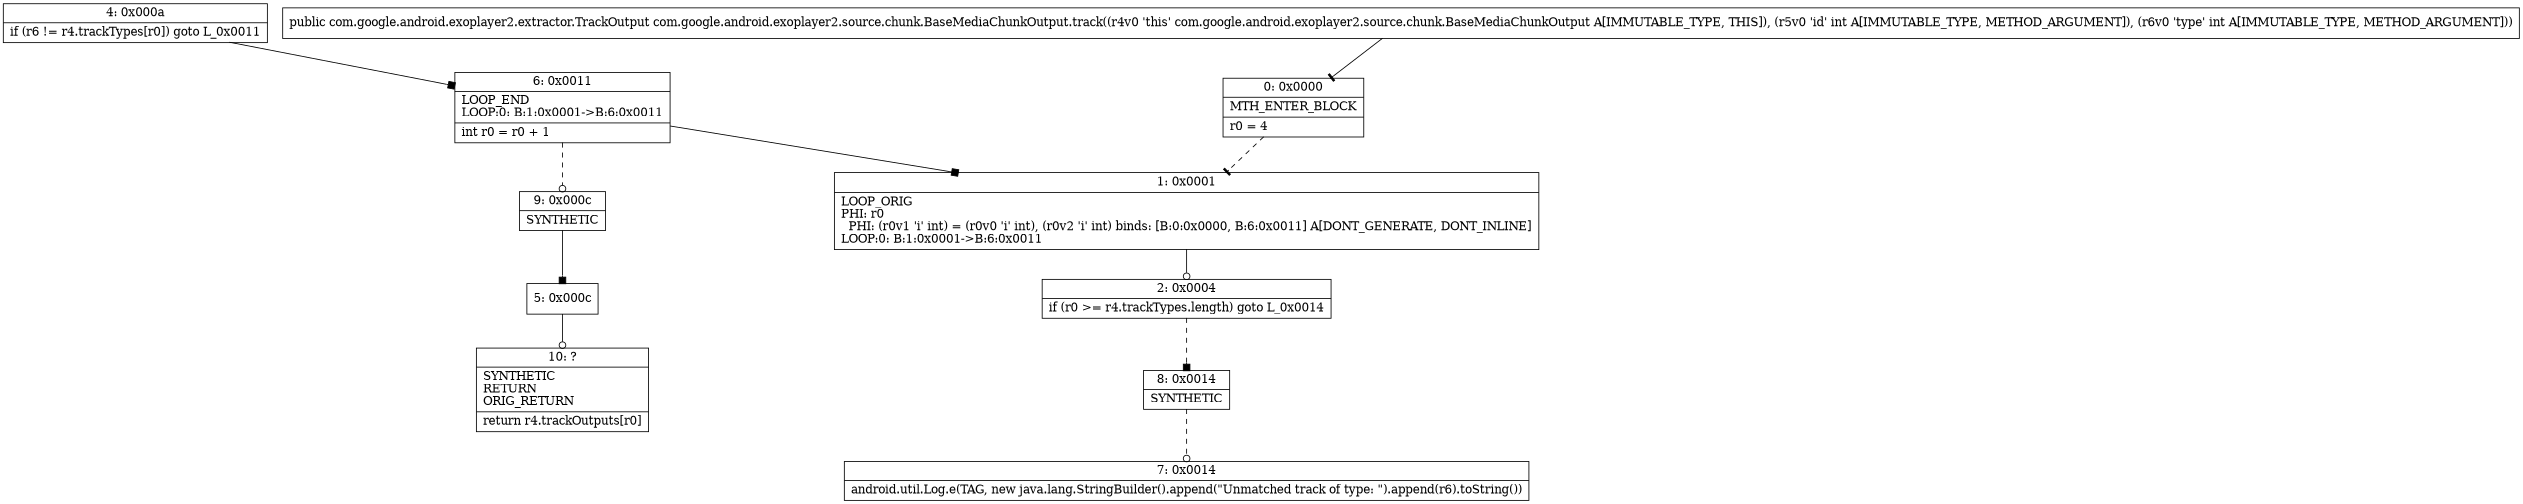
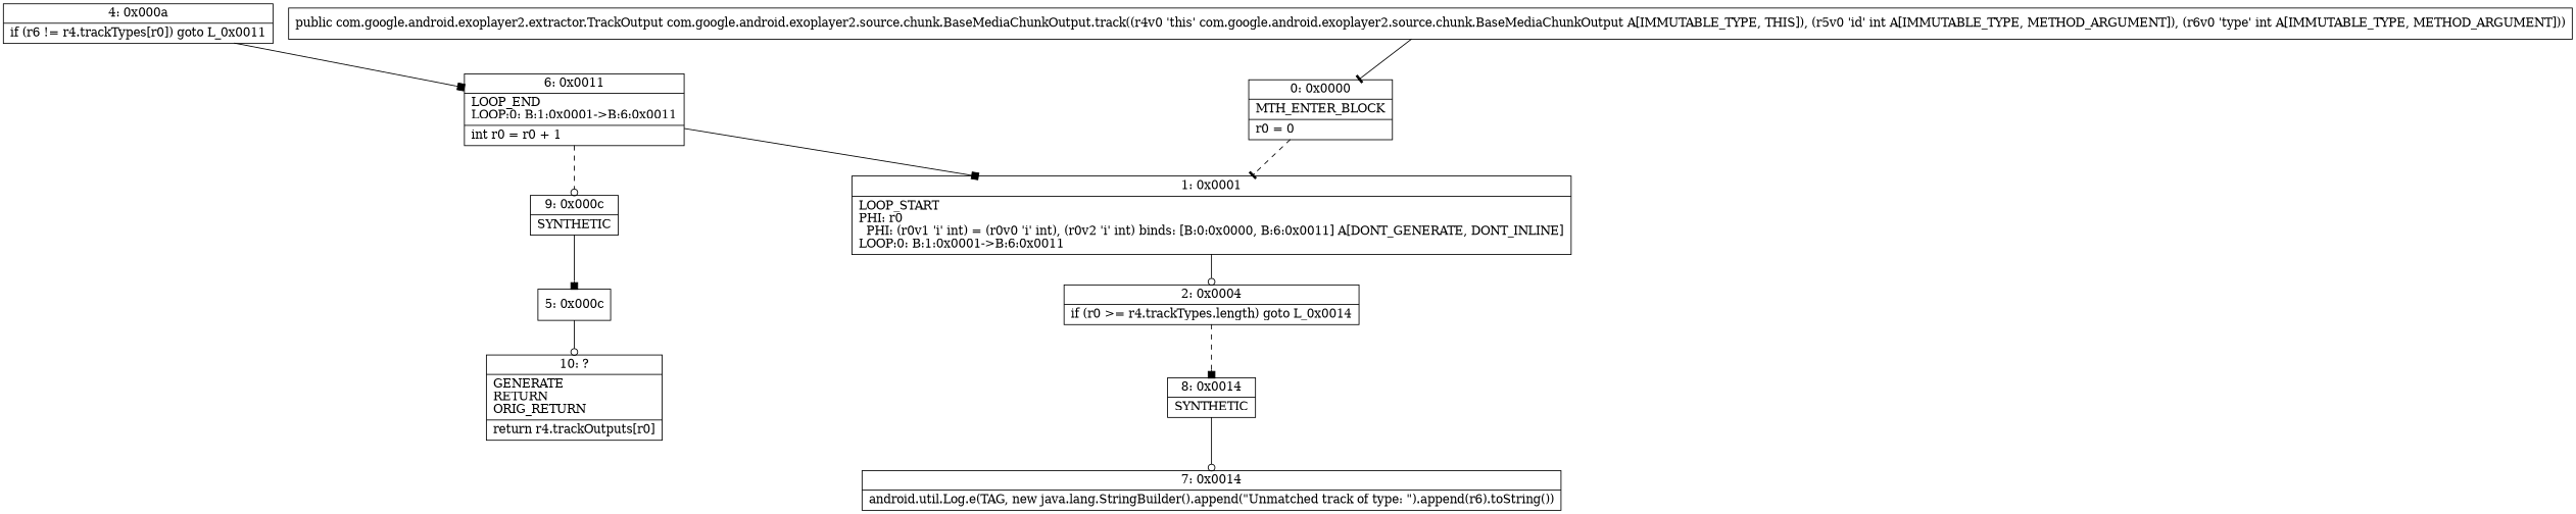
  digraph {
    node [shape=record]
    edge [arrowhead=odot]
-   n1 [label="{0\:\ 0x0000|MTH_ENTER_BLOCK\l|r0 = 4\l}"]
-   n2 [label="{1\:\ 0x0001|LOOP_ORIG\lPHI: r0 \l  PHI: (r0v1 'i' int) = (r0v0 'i' int), (r0v2 'i' int) binds: [B:0:0x0000, B:6:0x0011] A[DONT_GENERATE, DONT_INLINE]\lLOOP:0: B:1:0x0001\-\>B:6:0x0011\l}"]
+   n1 [label="{0\:\ 0x0000|MTH_ENTER_BLOCK\l|r0 = 0\l}"]
+   n2 [label="{1\:\ 0x0001|LOOP_START\lPHI: r0 \l  PHI: (r0v1 'i' int) = (r0v0 'i' int), (r0v2 'i' int) binds: [B:0:0x0000, B:6:0x0011] A[DONT_GENERATE, DONT_INLINE]\lLOOP:0: B:1:0x0001\-\>B:6:0x0011\l}"]
    n3 [label="{2\:\ 0x0004|if (r0 \>= r4.trackTypes.length) goto L_0x0014\l}"]
    n4 [label="{8\:\ 0x0014|SYNTHETIC\l}"]
    n5 [label="{7\:\ 0x0014|android.util.Log.e(TAG, new java.lang.StringBuilder().append(\"Unmatched track of type: \").append(r6).toString())\l}"]
    n6 [label="{4\:\ 0x000a|if (r6 != r4.trackTypes[r0]) goto L_0x0011\l}"]
    n7 [label="{6\:\ 0x0011|LOOP_END\lLOOP:0: B:1:0x0001\-\>B:6:0x0011\l|int r0 = r0 + 1\l}"]
    n8 [label="{9\:\ 0x000c|SYNTHETIC\l}"]
    n9 [label="{5\:\ 0x000c}"]
-   n10 [label="{10\:\ ?|SYNTHETIC\lRETURN\lORIG_RETURN\l|return r4.trackOutputs[r0]\l}"]
+   n10 [label="{10\:\ ?|GENERATE\lRETURN\lORIG_RETURN\l|return r4.trackOutputs[r0]\l}"]
    n11 [label="{public com.google.android.exoplayer2.extractor.TrackOutput com.google.android.exoplayer2.source.chunk.BaseMediaChunkOutput.track((r4v0 'this' com.google.android.exoplayer2.source.chunk.BaseMediaChunkOutput A[IMMUTABLE_TYPE, THIS]), (r5v0 'id' int A[IMMUTABLE_TYPE, METHOD_ARGUMENT]), (r6v0 'type' int A[IMMUTABLE_TYPE, METHOD_ARGUMENT])) }"]
    n1 -> n2 [arrowhead=tee style=dashed]
    n2 -> n3
    n3 -> n4 [arrowhead=box style=dashed]
-   n4 -> n5 [style=dashed]
+   n4 -> n5
    n6 -> n7 [arrowhead=box]
    n7 -> n2 [arrowhead=box]
    n7 -> n8 [style=dashed]
    n8 -> n9 [arrowhead=box]
    n9 -> n10
    n11 -> n1 [arrowhead=tee]
  }
